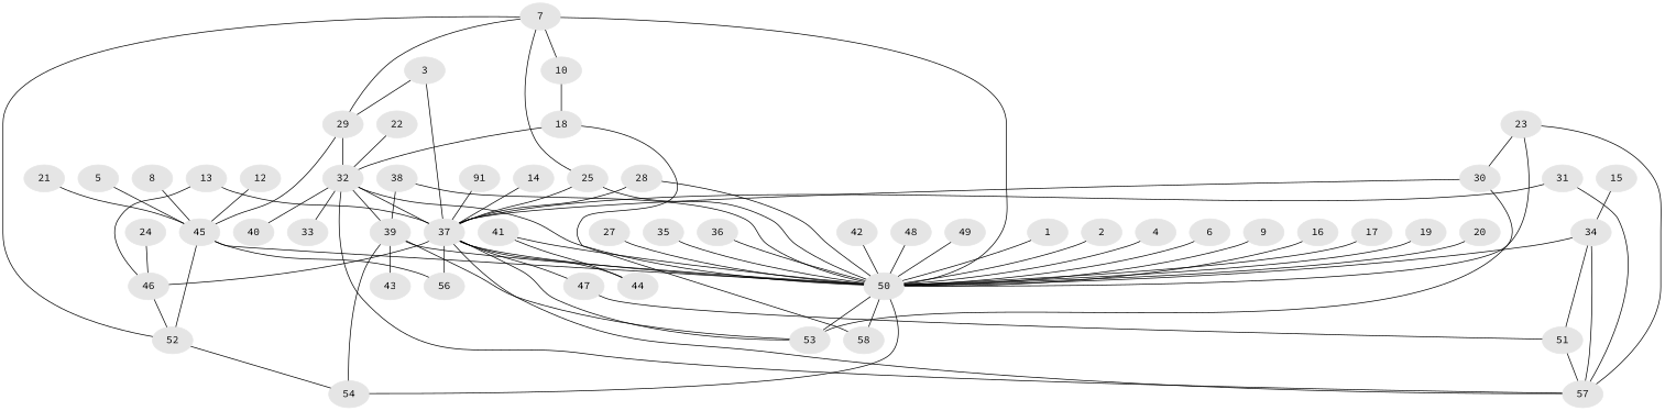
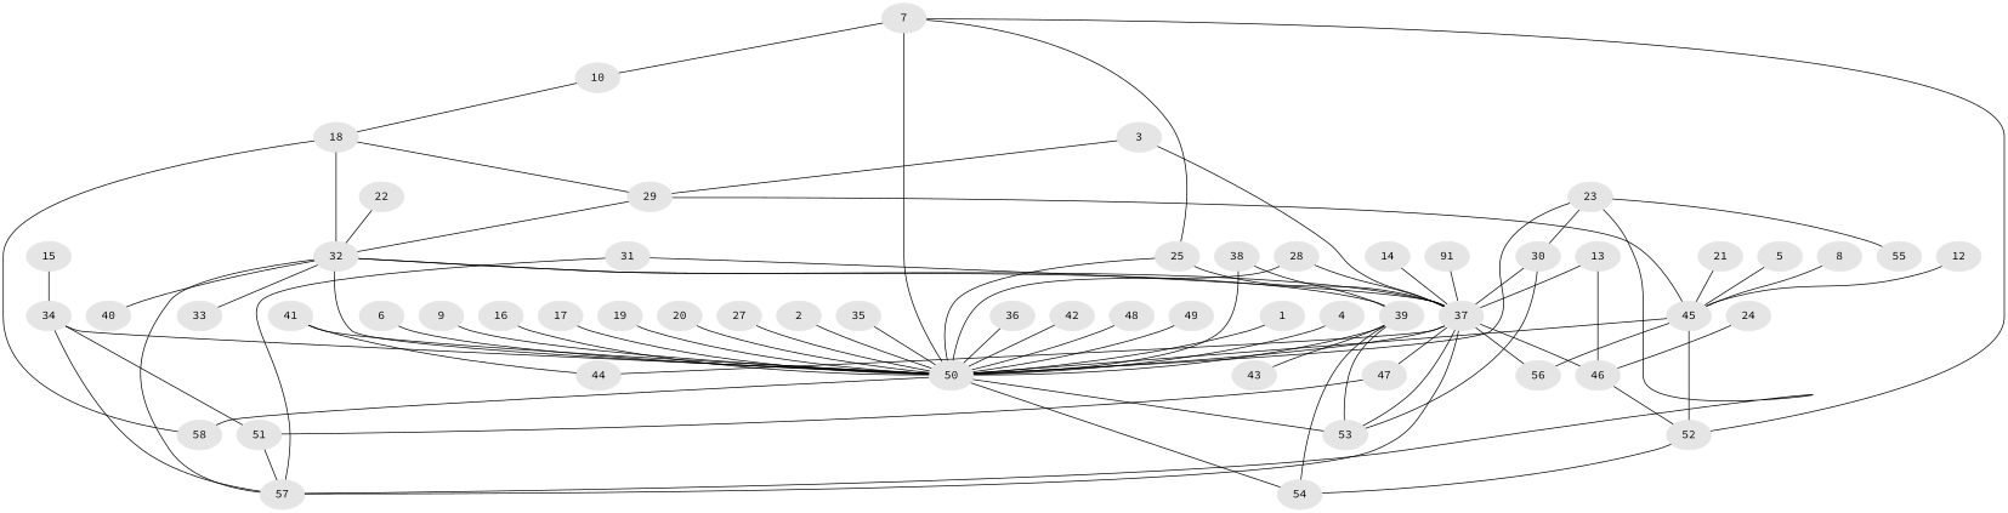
  graph {
    fontname="Source Code Pro"
    node [color=gray90 fontname="Source Code Pro" style=filled]
    edge [fontname="Source Code Pro" weight=1.0]
    1
    50
    58
    53
    54
    2
    3
    29
    37
    45
    32
    46
    57
    44
    47
    56
    4
    5
    52
    6
    7
    10
    25
    18
    8
    9
    n27 [label=91]
    12
    13
    14
    15
    34
    51
    16
    17
    33
    39
    40
    19
    20
    21
    22
    23
    30
+   55
    24
    27
    28
    31
    43
    35
    36
    38
    41
    42
    48
    49
    1 -- 50
    50 -- 58
    50 -- 53 [weight=3.0]
    50 -- 54
    2 -- 50
    3 -- 29
    3 -- 37
    29 -- 45
    29 -- 32
    37 -- 50
    37 -- 53
    37 -- 46
    37 -- 57
    37 -- 44
    37 -- 47
    37 -- 56
    45 -- 50
    45 -- 56
    45 -- 52
    32 -- 50
    32 -- 37
    32 -- 57
    32 -- 33 [weight=2.0]
    32 -- 39
    32 -- 40
    46 -- 52
    47 -- 51
    4 -- 50
    5 -- 45
    52 -- 54
    6 -- 50
    7 -- 50 [weight=2.0]
-   7 -- 29
+   18 -- 29
    7 -- 52
    7 -- 10
    7 -- 25
    10 -- 18
    25 -- 50
    25 -- 37
    18 -- 58
    18 -- 32 [weight=2.0]
    8 -- 45
    9 -- 50
    n27 -- 37
    12 -- 45
    13 -- 37
    13 -- 46
    14 -- 37
    15 -- 34
    34 -- 50
    34 -- 57
    34 -- 51
    51 -- 57
    16 -- 50
    17 -- 50
    39 -- 50
    39 -- 53
    39 -- 54
    39 -- 43
    19 -- 50
    20 -- 50
    21 -- 45
    22 -- 32
    23 -- 50
    23 -- 57
    23 -- 30
+   23 -- 55
    30 -- 53
    30 -- 37
    24 -- 46
    27 -- 50
    28 -- 50
    28 -- 37
    31 -- 37
    31 -- 57
    35 -- 50
    36 -- 50
    38 -- 50
    38 -- 39
    41 -- 50
    41 -- 44
    42 -- 50
    48 -- 50
    49 -- 50
  }
